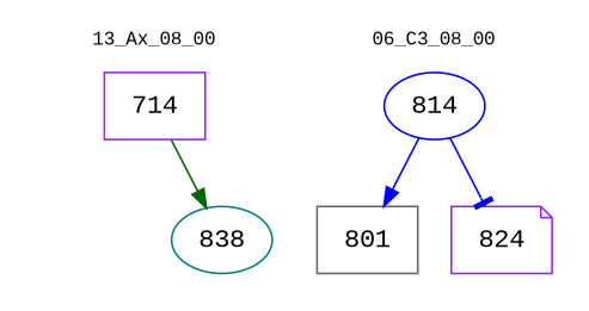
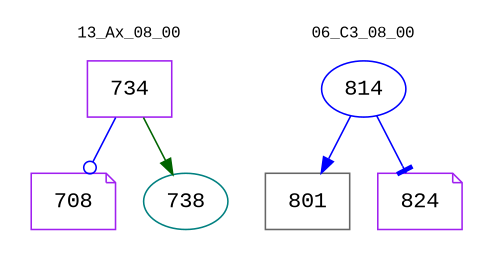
  digraph {
    fontname="Liberation Mono"
    node [color=purple fontname="Liberation Mono" shape=box]
    edge [arrowhead=normal color=blue fontname="Liberation Mono"]
-   n1 [label=714]
-   n3 [color=teal label=838 shape=ellipse]
+   n1 [label=734]
+   n2 [label=708 shape=note]
+   n3 [color=teal label=738 shape=ellipse]
    n4 [color=blue label=814 shape=ellipse]
    n5 [color=gray40 label=801]
    n6 [label=824 shape=note]
    subgraph cluster_1 {
      color=white
      fontsize=10
      label="13_Ax_08_00"
      n1
+     n2
      n3
    }
    subgraph cluster_2 {
      color=white
      fontsize=10
      label="06_C3_08_00"
      n4
      n5
      n6
    }
+   n1 -> n2 [arrowhead=odot]
    n1 -> n3 [color=darkgreen]
    n4 -> n5
    n4 -> n6 [arrowhead=tee]
  }
